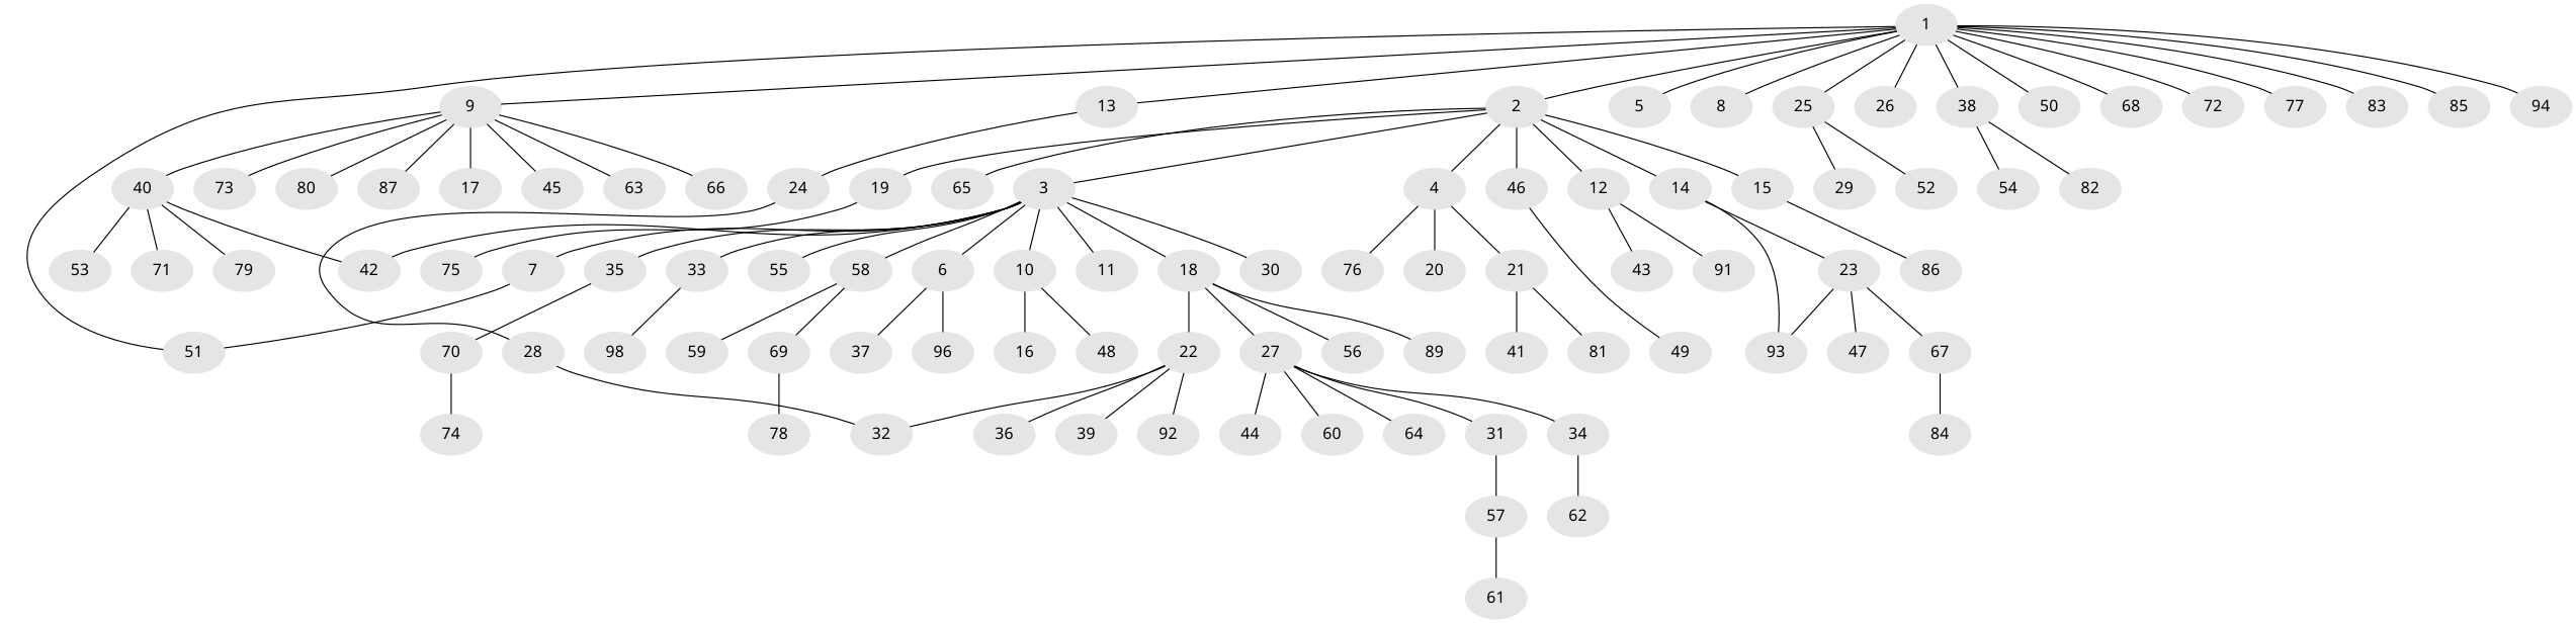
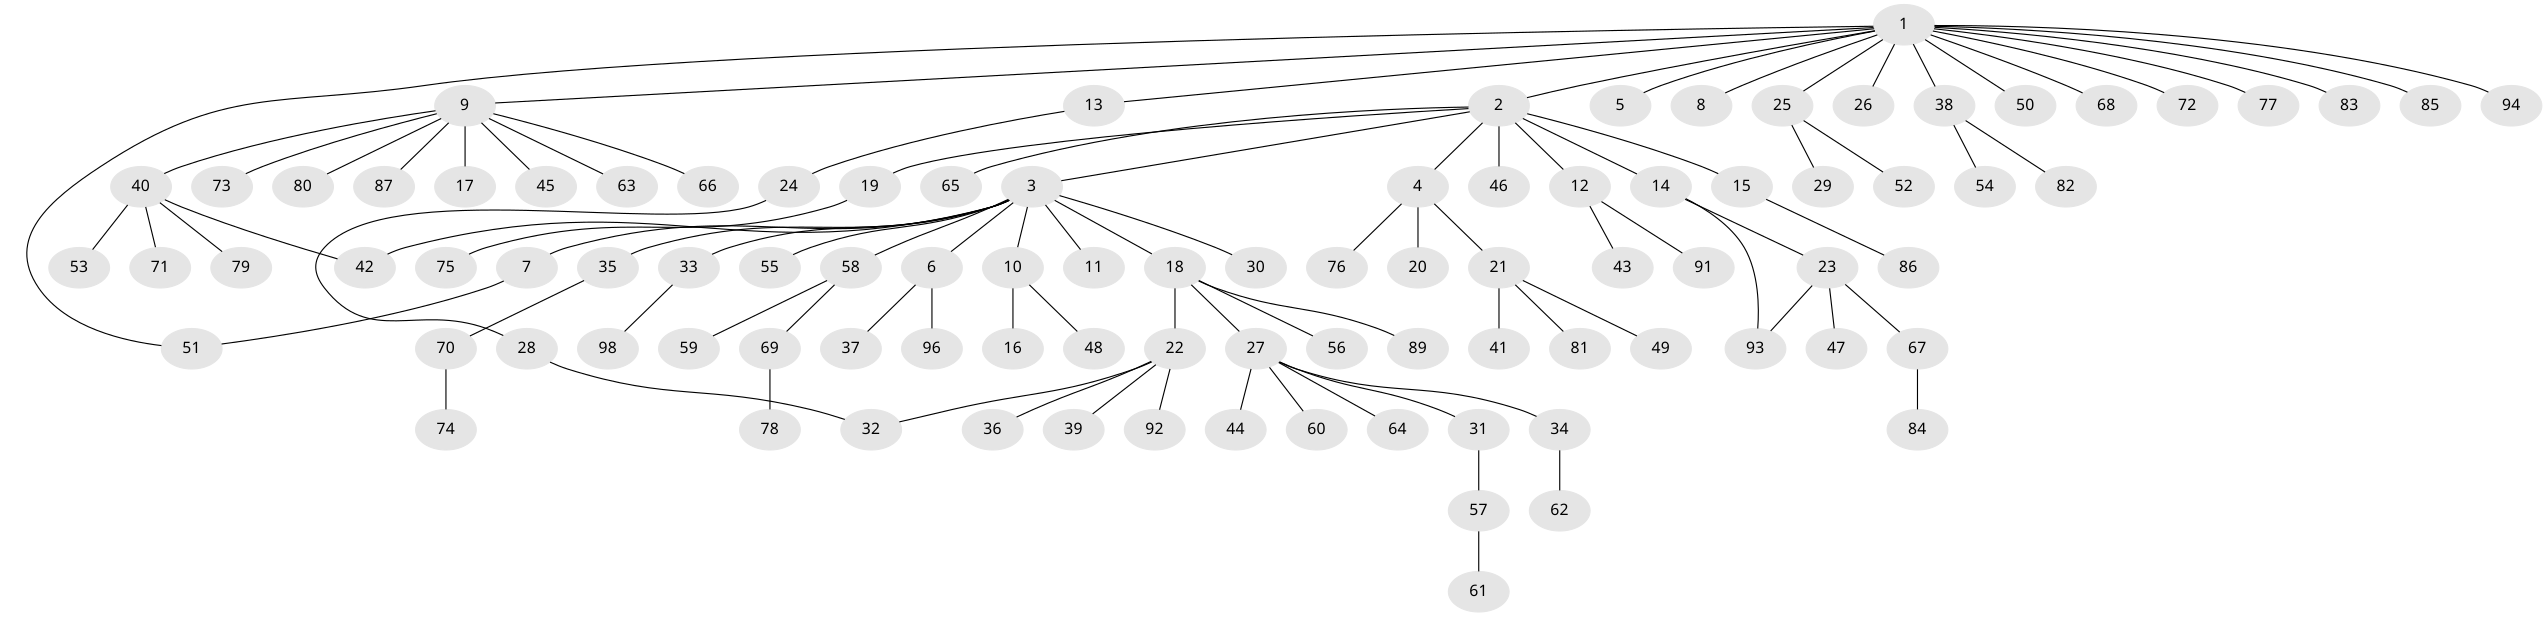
  graph {
    fontname="Noto Sans"
    node [color=gray90 fontname="Noto Sans" style=filled]
    edge [fontname="Noto Sans"]
    1
    2
    5
    8
    9
    13
    25
    26
    38
    50
    51
    68
    72
    77
    83
    85
    94
    3
    4
    12
    14
    15
    19
    46
    65
    17
    40
    45
    63
    66
    73
    80
    87
    24
    29
    52
    54
    82
    6
    7
    10
    11
    18
    30
    33
    35
    42
    55
    58
    20
    21
    76
    43
    91
    23
    93
    86
    75
    37
    n60 [label=96]
    16
    48
    22
    27
    56
    89
    n67 [label=98]
    70
    59
    69
    41
    49
    81
    53
    71
    79
    28
    47
    67
    32
    36
    39
    92
    31
    34
    44
    60
    64
    84
    57
    62
    61
    74
    78
    1 -- 2
    1 -- 5
    1 -- 8
    1 -- 9
    1 -- 13
    1 -- 25
    1 -- 26
    1 -- 38
    1 -- 50
    1 -- 51
    1 -- 68
    1 -- 72
    1 -- 77
    1 -- 83
    1 -- 85
    1 -- 94
    2 -- 3
    2 -- 4
    2 -- 12
    2 -- 14
    2 -- 15
    2 -- 19
    2 -- 46
    2 -- 65
    9 -- 17
    9 -- 40
    9 -- 45
    9 -- 63
    9 -- 66
    9 -- 73
    9 -- 80
    9 -- 87
    13 -- 24
    25 -- 29
    25 -- 52
    38 -- 54
    38 -- 82
    3 -- 6
    3 -- 7
    3 -- 10
    3 -- 11
    3 -- 18
    3 -- 30
    3 -- 33
    3 -- 35
    3 -- 42
    3 -- 55
    3 -- 58
    4 -- 20
    4 -- 21
    4 -- 76
    12 -- 43
    12 -- 91
    14 -- 23
    14 -- 93
    15 -- 86
    19 -- 75
    40 -- 42
    40 -- 53
    40 -- 71
    40 -- 79
    24 -- 28
    6 -- 37
    6 -- n60
    7 -- 51
    10 -- 16
    10 -- 48
    18 -- 22
    18 -- 27
    18 -- 56
    18 -- 89
    33 -- n67
    35 -- 70
    58 -- 59
    58 -- 69
    21 -- 41
-   46 -- 49
+   21 -- 49
    21 -- 81
    23 -- 93
    23 -- 47
    23 -- 67
    22 -- 32
    22 -- 36
    22 -- 39
    22 -- 92
    27 -- 31
    27 -- 34
    27 -- 44
    27 -- 60
    27 -- 64
    70 -- 74
    69 -- 78
    28 -- 32
    67 -- 84
    31 -- 57
    34 -- 62
    57 -- 61
  }
